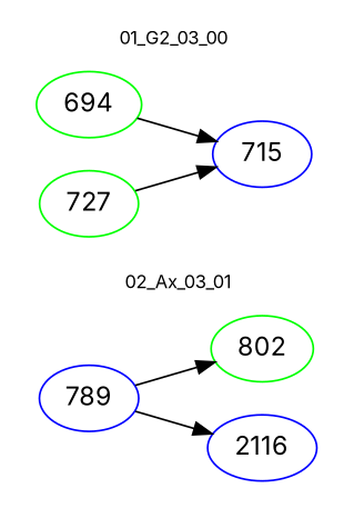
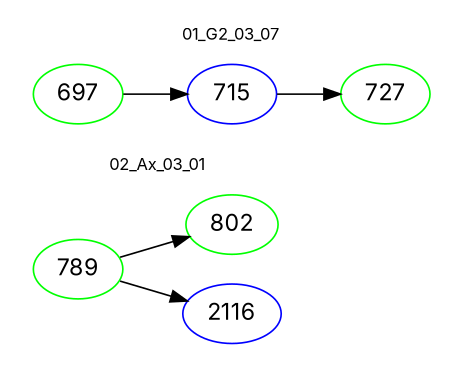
  digraph {
    fontname=Inter
    rankdir=LR
    node [color=blue fontname=Inter]
    edge [color=black fontname=Inter]
-   n1 [label=789]
+   n1 [color=green label=789]
    n2 [label=2116]
    n3 [color=green label=802]
    n4 [label=715]
-   n5 [color=green label=694]
+   n5 [color=green label=697]
    n6 [color=green label=727]
    subgraph cluster_1 {
      color=white
      fontsize=10
      label="02_Ax_03_01"
      n1
      n2
      n3
    }
    subgraph cluster_2 {
      color=white
      fontsize=10
-     label="01_G2_03_00"
+     label="01_G2_03_07"
      n4
      n5
      n6
    }
    n1 -> n2
    n1 -> n3
-   n6 -> n4
+   n4 -> n6
    n5 -> n4
  }
